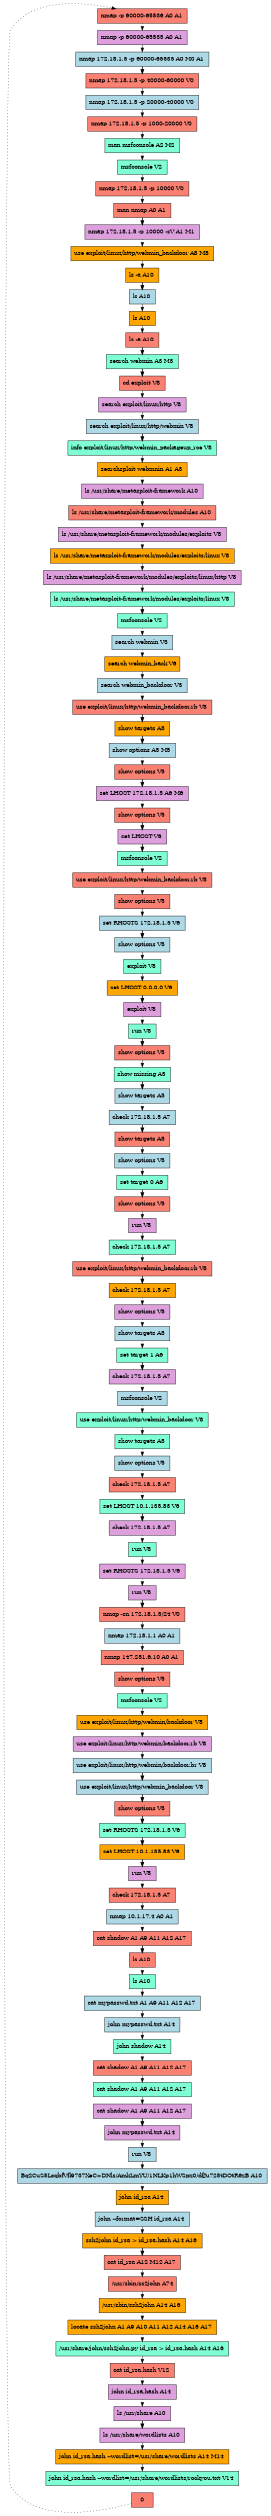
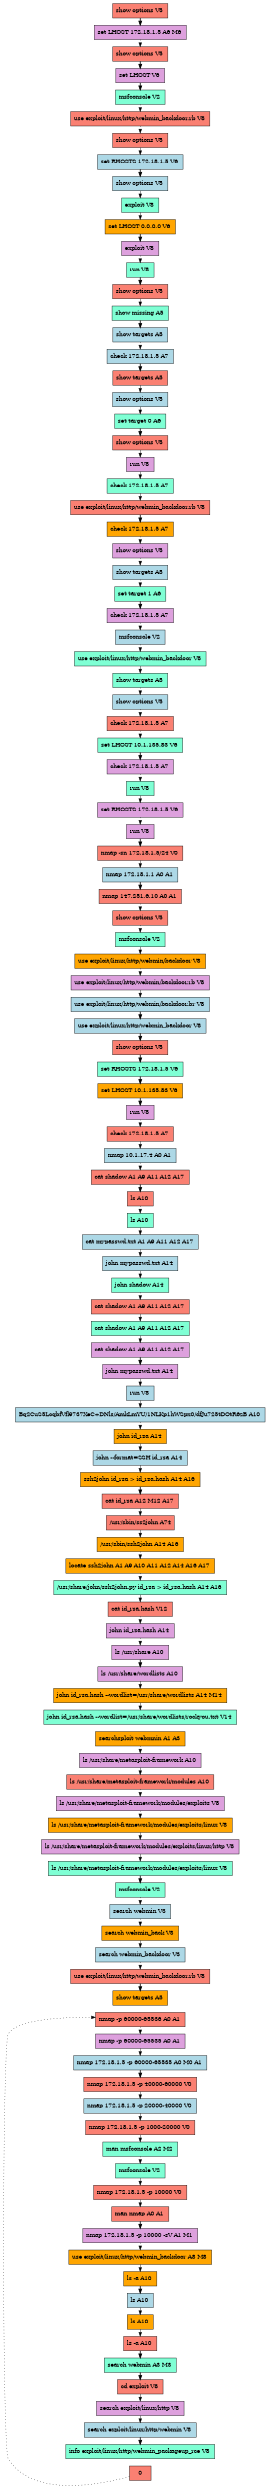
  digraph {
    rankdir=LR
    node [fillcolor=salmon shape=box style=filled]
    edge [constraint=false style=solid]
    n1 [label="nmap -p 60000-65536 A0 A1 "]
    n2 [fillcolor=plum label="nmap -p 60000-65535 A0 A1 "]
    n3 [fillcolor=lightblue label="nmap 172.18.1.5 -p 60000-65535 A0 M0 A1 "]
    n4 [label="nmap 172.18.1.5 -p 40000-60000 V0 "]
    n5 [fillcolor=lightblue label="nmap 172.18.1.5 -p 20000-40000 V0 "]
    n6 [label="nmap 172.18.1.5 -p 1000-20000 V0 "]
    n7 [fillcolor=aquamarine label="man msfconsole A2 M2 "]
    n8 [fillcolor=aquamarine label="msfconsole V2 "]
    n9 [label="nmap 172.18.1.5 -p 10000 V0 "]
    n10 [label="man nmap A0 A1 "]
    n11 [fillcolor=plum label="nmap 172.18.1.5 -p 10000 -sV A1 M1 "]
    n12 [fillcolor=orange label="use exploit/linux/http/webmin_backdoor A8 M8 "]
    n13 [fillcolor=orange label="ls -a A10 "]
    n14 [fillcolor=lightblue label="ls A10 "]
    n15 [fillcolor=orange label="ls A10 "]
    n16 [label="ls -a A10 "]
    n17 [fillcolor=aquamarine label="search webmin A3 M3 "]
    n18 [label="cd exploit V8 "]
    n19 [fillcolor=plum label="search exploit/linux/http V8 "]
    n20 [fillcolor=lightblue label="search exploit/linux/http/webmin V8 "]
    n21 [fillcolor=aquamarine label="info exploit/linux/http/webmin_packageup_rce V8 "]
    n22 [fillcolor=orange label="searchsploit webmnin A1 A3 "]
    n23 [fillcolor=plum label="ls /usr/share/metasploit-framework A10 "]
    n24 [label="ls /usr/share/metasploit-framework/modules A10 "]
    n25 [fillcolor=plum label="ls /usr/share/metasploit-framework/modules/exploits V8 "]
    n26 [fillcolor=orange label="ls /usr/share/metasploit-framework/modules/exploits/linux V8 "]
    n27 [fillcolor=plum label="ls /usr/share/metasploit-framework/modules/exploits/linux/http V8 "]
    n28 [fillcolor=aquamarine label="ls /usr/share/metasploit-framework/modules/exploits/linux V8 "]
    n29 [fillcolor=aquamarine label="msfconsole V2 "]
    n30 [fillcolor=lightblue label="search webmin V3 "]
-   n31 [fillcolor=orange label="search webmin_back V6"]
+   n31 [fillcolor=orange label="search webmin_back V3 "]
    n32 [fillcolor=lightblue label="search webmin_backdoor V3 "]
    n33 [label="use exploit/linux/http/webmin_backdoor.rb V8 "]
    n34 [fillcolor=orange label="show targets A5 "]
-   n35 [fillcolor=lightblue label="show options A5 M5 "]
    n36 [label="show options V5 "]
    n37 [fillcolor=plum label="set LHOST 172.18.1.5 A6 M6 "]
    n38 [label="show options V5 "]
    n39 [fillcolor=plum label="set LHOST V6 "]
    n40 [fillcolor=aquamarine label="msfconsole V2 "]
    n41 [label="use exploit/linux/http/webmin_backdoor.rb V8 "]
    n42 [label="show options V5 "]
    n43 [fillcolor=lightblue label="set RHOSTS 172.18.1.5 V6 "]
    n44 [fillcolor=lightblue label="show options V5 "]
    n45 [fillcolor=aquamarine label="exploit V8 "]
    n46 [fillcolor=orange label="set LHOST 0.0.0.0 V6 "]
    n47 [fillcolor=plum label="exploit V8 "]
    n48 [fillcolor=aquamarine label="run V8 "]
    n49 [label="show options V5 "]
    n50 [fillcolor=aquamarine label="show missing A5 "]
    n51 [fillcolor=lightblue label="show targets A5 "]
    n52 [fillcolor=lightblue label="check 172.18.1.5 A7 "]
    n53 [label="show targets A5 "]
    n54 [fillcolor=lightblue label="show options V5 "]
    n55 [fillcolor=aquamarine label="set target 0 A6 "]
    n56 [label="show options V5 "]
    n57 [fillcolor=plum label="run V8 "]
    n58 [fillcolor=aquamarine label="check 172.18.1.5 A7 "]
    n59 [label="use exploit/linux/http/webmin_backdoor.rb V8 "]
    n60 [fillcolor=orange label="check 172.18.1.5 A7 "]
    n61 [fillcolor=plum label="show options V5 "]
    n62 [fillcolor=lightblue label="show targets A5 "]
    n63 [fillcolor=aquamarine label="set target 1 A6 "]
    n64 [fillcolor=plum label="check 172.18.1.5 A7 "]
    n65 [fillcolor=lightblue label="msfconsole V2 "]
    n66 [fillcolor=aquamarine label="use exploit/linux/http/webmin_backdoor V8 "]
    n67 [fillcolor=aquamarine label="show targets A5 "]
    n68 [fillcolor=lightblue label="show options V5 "]
    n69 [label="check 172.18.1.5 A7 "]
    n70 [fillcolor=aquamarine label="set LHOST 10.1.135.83 V6 "]
    n71 [fillcolor=plum label="check 172.18.1.5 A7 "]
    n72 [fillcolor=aquamarine label="run V8 "]
    n73 [fillcolor=plum label="set RHOSTS 172.18.1.5 V6 "]
    n74 [fillcolor=plum label="run V8 "]
    n75 [label="nmap -sn 172.18.1.5/24 V0 "]
    n76 [fillcolor=lightblue label="nmap 172.18.1.1 A0 A1 "]
    n77 [label="nmap 147.251.6.10 A0 A1 "]
    n78 [label="show options V5 "]
    n79 [fillcolor=aquamarine label="msfconsole V2 "]
    n80 [fillcolor=orange label="use exploit/linux/http/webmin/backdoor V8 "]
    n81 [fillcolor=plum label="use exploit/linux/http/webmin/backdoor.rb V8 "]
    n82 [fillcolor=lightblue label="use exploit/linux/http/webmin/backdoor.br V8 "]
    n83 [fillcolor=lightblue label="use exploit/linux/http/webmin_backdoor V8 "]
    n84 [label="show options V5 "]
    n85 [fillcolor=aquamarine label="set RHOSTS 172.18.1.5 V6 "]
    n86 [fillcolor=orange label="set LHOST 10.1.135.83 V6 "]
    n87 [fillcolor=plum label="run V8 "]
    n88 [label="check 172.18.1.5 A7 "]
    n89 [fillcolor=lightblue label="nmap 10.1.17.4 A0 A1 "]
    n90 [label="cat shadow A1 A9 A11 A12 A17 "]
    n91 [label="ls A10 "]
    n92 [fillcolor=aquamarine label="ls A10 "]
    n93 [fillcolor=lightblue label="cat mypasswd.txt A1 A9 A11 A12 A17 "]
    n94 [fillcolor=lightblue label="john mypasswd.txt A14 "]
    n95 [fillcolor=aquamarine label="john shadow A14 "]
    n96 [label="cat shadow A1 A9 A11 A12 A17 "]
    n97 [fillcolor=aquamarine label="cat shadow A1 A9 A11 A12 A17 "]
    n98 [fillcolor=plum label="cat shadow A1 A9 A11 A12 A17 "]
    n99 [fillcolor=plum label="john mypasswd.txt A14 "]
    n100 [fillcolor=lightblue label="run V8 "]
    n101 [fillcolor=lightblue label="Bq2CuS5LcqbfVfl9737XeC+DNls/AmkLmYU/1NLKp1hWSpx0/dfJu725tDOtR6zB A10 "]
    n102 [fillcolor=orange label="john id_rsa A14 "]
    n103 [fillcolor=lightblue label="john --format=SSH id_rsa A14 "]
    n104 [fillcolor=orange label="ssh2john id_rsa > id_rsa.hash A14 A16 "]
    n105 [label="cat id_rsa A12 M12 A17 "]
    n106 [label="/usr/sbin/ss2john A74"]
    n107 [fillcolor=orange label="/usr/sbin/ssh2john A14 A16 "]
    n108 [fillcolor=orange label="locate ssh2john A1 A9 A10 A11 A12 A14 A16 A17 "]
    n109 [fillcolor=aquamarine label="/usr/share/john/ssh2john.py id_rsa > id_rsa.hash A14 A16 "]
    n110 [label="cat id_rsa.hash V12 "]
    n111 [fillcolor=plum label="john id_rsa.hash A14 "]
    n112 [fillcolor=plum label="ls /usr/share A10 "]
    n113 [fillcolor=plum label="ls /usr/share/wordlists A10 "]
    n114 [fillcolor=orange label="john id_rsa.hash --wordlist=/usr/share/wordlists A14 M14 "]
    n115 [fillcolor=aquamarine label="john id_rsa.hash --wordlist=/usr/share/wordlists/rockyou.txt V14 "]
    0
    n1 -> n2 [style=dotted]
    n2 -> n3
    n3 -> n4 [style=bold]
    n4 -> n5
    n5 -> n6
    n6 -> n7
    n7 -> n8 [style=dotted]
    n8 -> n9
    n9 -> n10
    n10 -> n11 [style=bold]
    n11 -> n12 [style=dotted]
    n12 -> n13
    n13 -> n14 [style=bold]
    n14 -> n15
    n15 -> n16
    n16 -> n17 [style=bold]
    n17 -> n18 [style=bold]
    n18 -> n19
    n19 -> n20
    n20 -> n21 [style=bold]
-   n21 -> n22
    n22 -> n23 [style=dotted]
    n23 -> n24
    n24 -> n25 [style=dotted]
    n25 -> n26 [style=dotted]
    n26 -> n27
    n27 -> n28
    n28 -> n29 [style=bold]
    n29 -> n30 [style=dotted]
    n30 -> n31 [style=dotted]
    n31 -> n32
    n32 -> n33 [style=dotted]
    n33 -> n34 [style=bold]
-   n34 -> n35 [style=bold]
-   n35 -> n36 [style=dotted]
    n36 -> n37 [style=bold]
    n37 -> n38 [style=dotted]
    n38 -> n39 [style=bold]
    n39 -> n40 [style=bold]
    n40 -> n41 [style=dotted]
    n41 -> n42 [style=dotted]
    n42 -> n43
    n43 -> n44 [style=bold]
    n44 -> n45
    n45 -> n46
    n46 -> n47 [style=bold]
    n47 -> n48 [style=dotted]
    n48 -> n49 [style=bold]
    n49 -> n50
    n50 -> n51 [style=bold]
    n51 -> n52 [style=dotted]
    n52 -> n53 [style=bold]
    n53 -> n54
    n54 -> n55
    n55 -> n56 [style=bold]
    n56 -> n57
    n57 -> n58
    n58 -> n59
    n59 -> n60 [style=bold]
    n60 -> n61 [style=dotted]
    n61 -> n62 [style=dotted]
    n62 -> n63 [style=dotted]
    n63 -> n64 [style=bold]
    n64 -> n65 [style=dotted]
    n65 -> n66 [style=dotted]
    n66 -> n67
    n67 -> n68 [style=dotted]
    n68 -> n69 [style=dotted]
    n69 -> n70 [style=dotted]
    n70 -> n71 [style=bold]
    n71 -> n72 [style=dotted]
    n72 -> n73
    n73 -> n74 [style=dotted]
    n74 -> n75 [style=bold]
    n75 -> n76
-   n76 -> n77
+   n76 -> n77 [style=bold]
    n77 -> n78 [style=dotted]
    n78 -> n79 [style=dotted]
    n79 -> n80
    n80 -> n81 [style=dotted]
    n81 -> n82
    n82 -> n83 [style=bold]
    n83 -> n84 [style=bold]
    n84 -> n85 [style=bold]
    n85 -> n86 [style=bold]
    n86 -> n87 [style=bold]
    n87 -> n88 [style=dotted]
    n88 -> n89
    n89 -> n90 [style=dotted]
    n90 -> n91 [style=bold]
    n91 -> n92 [style=dotted]
    n92 -> n93
    n93 -> n94
    n94 -> n95
    n95 -> n96 [style=dotted]
    n96 -> n97
    n97 -> n98
    n98 -> n99 [style=bold]
    n99 -> n100
    n100 -> n101
    n101 -> n102 [style=dotted]
    n102 -> n103
    n103 -> n104
    n104 -> n105 [style=bold]
    n105 -> n106
    n106 -> n107
    n107 -> n108 [style=dotted]
    n108 -> n109 [style=dotted]
    n109 -> n110
    n110 -> n111 [style=dotted]
    n111 -> n112 [style=dotted]
    n112 -> n113 [style=bold]
    n113 -> n114
    n114 -> n115
    0 -> n1 [style=dotted]
  }
